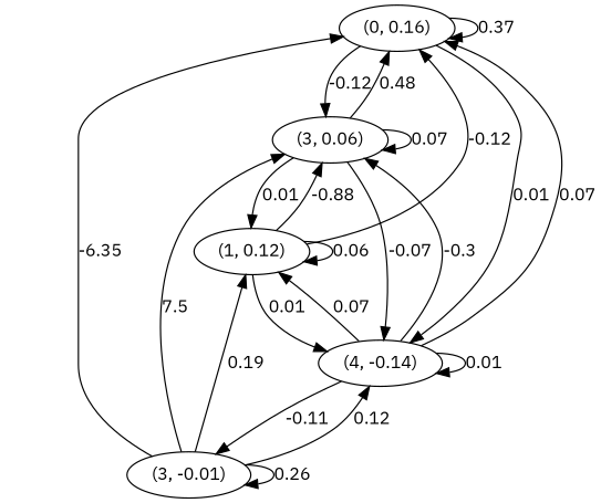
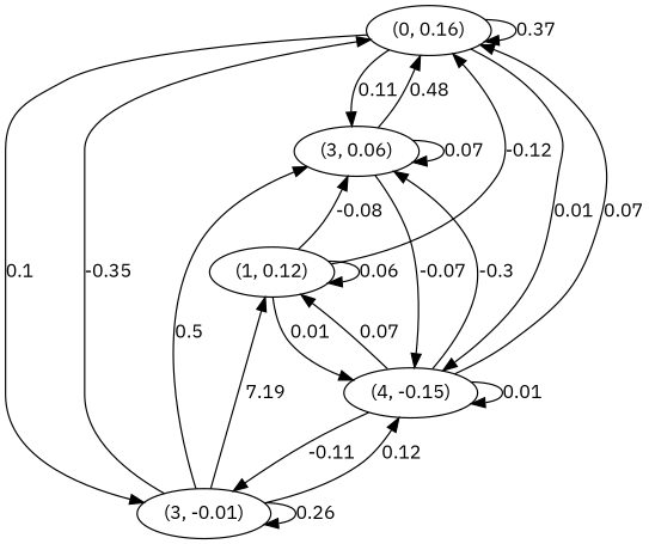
  digraph {
    fontname="IBM Plex Sans"
    node [fontname="IBM Plex Sans"]
    edge [fontname="IBM Plex Sans"]
    n1 [label="(0, 0.16)"]
    n2 [label="(3, 0.06)"]
    n3 [label="(3, -0.01)"]
-   n4 [label="(4, -0.14)"]
+   n4 [label="(4, -0.15)"]
    n5 [label="(1, 0.12)"]
    n1 -> n1 [label=0.37]
-   n1 -> n2 [label=-0.12]
+   n1 -> n2 [label=0.11]
+   n1 -> n3 [label=0.1]
    n1 -> n4 [label=0.01]
    n2 -> n1 [label=0.48]
    n2 -> n2 [label=0.07]
    n2 -> n4 [label=-0.07]
-   n2 -> n5 [label=0.01]
-   n3 -> n1 [label=-6.35]
-   n3 -> n2 [label=7.5]
+   n3 -> n1 [label=-0.35]
+   n3 -> n2 [label=0.5]
    n3 -> n3 [label=0.26]
    n3 -> n4 [label=0.12]
-   n3 -> n5 [label=0.19]
+   n3 -> n5 [label=7.19]
    n4 -> n1 [label=0.07]
    n4 -> n2 [label=-0.3]
    n4 -> n3 [label=-0.11]
    n4 -> n4 [label=0.01]
    n4 -> n5 [label=0.07]
    n5 -> n1 [label=-0.12]
-   n5 -> n2 [label=-0.88]
+   n5 -> n2 [label=-0.08]
    n5 -> n4 [label=0.01]
    n5 -> n5 [label=0.06]
  }
